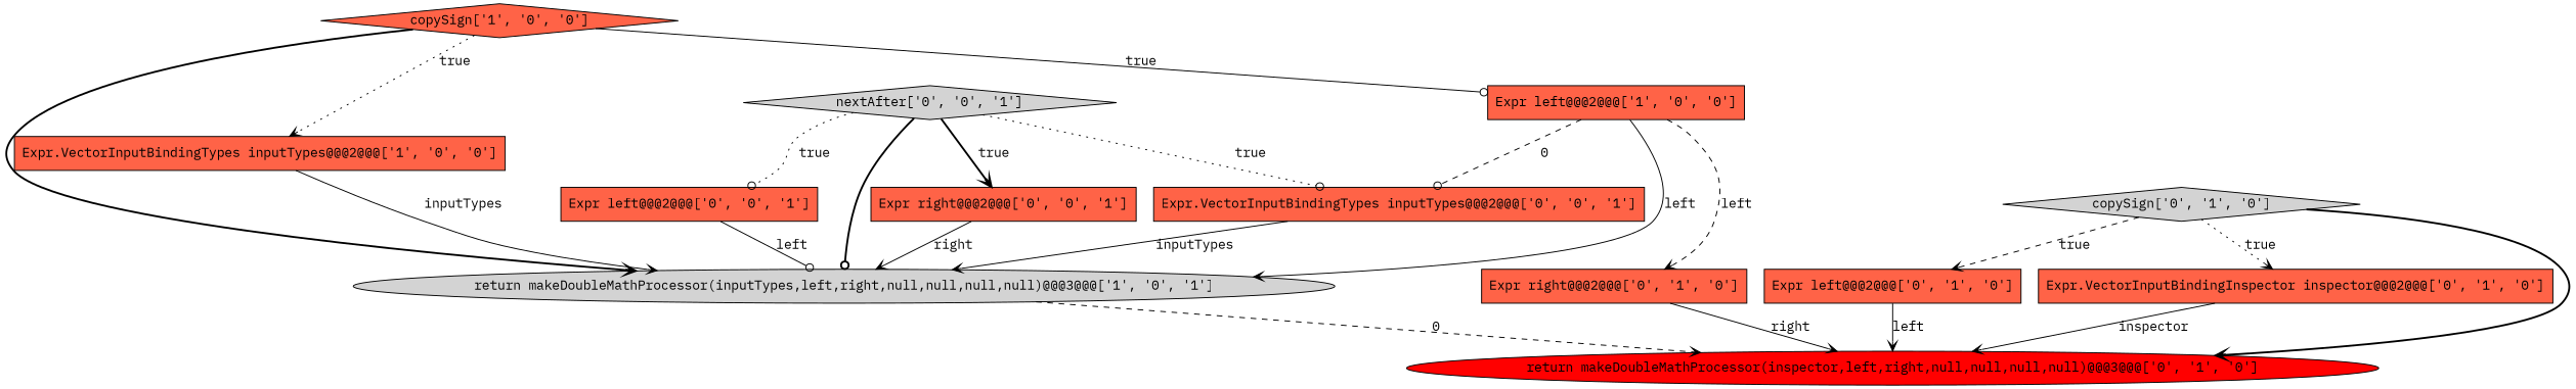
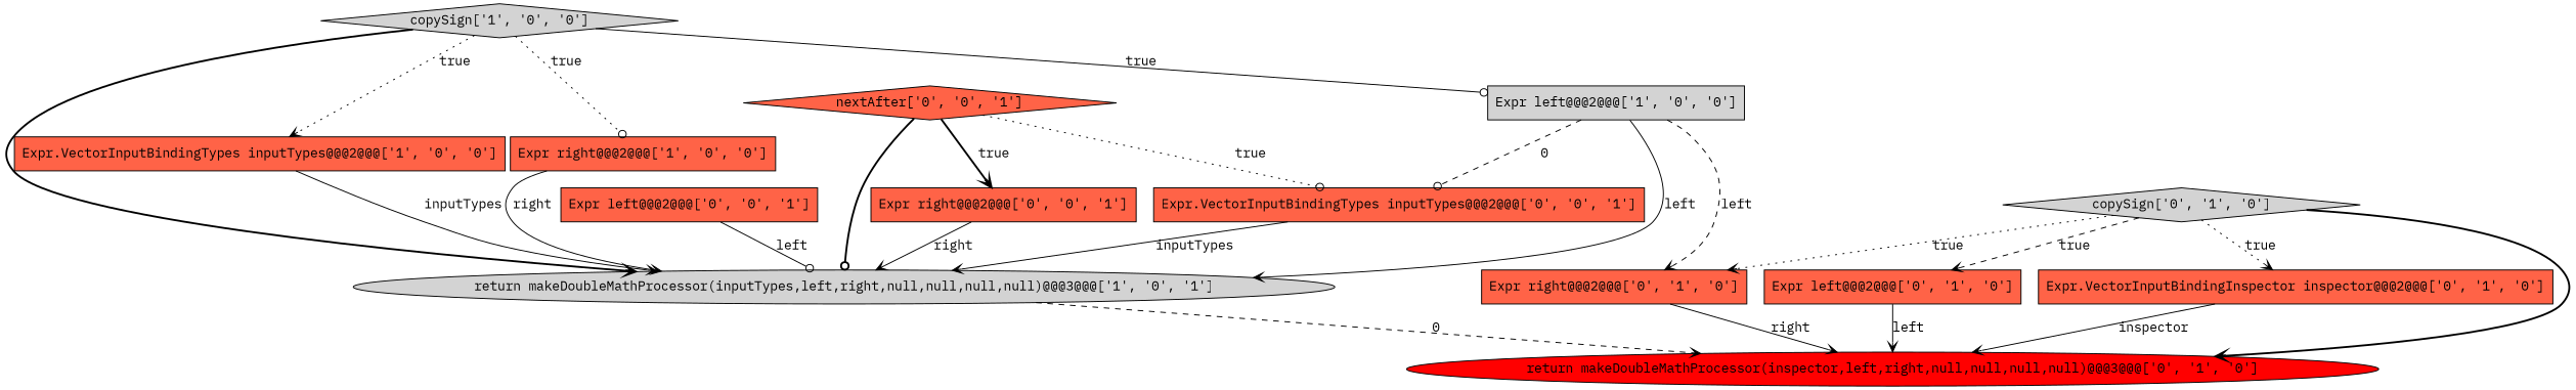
  digraph {
    fontname="IBM Plex Mono"
    node [fillcolor=tomato fontname="IBM Plex Mono" shape=box style=filled]
    edge [arrowhead=vee fontname="IBM Plex Mono" style=solid]
-   n1 [label="Expr left@@@2@@@['1', '0', '0']"]
+   n1 [fillcolor=lightgray label="Expr left@@@2@@@['1', '0', '0']"]
    n2 [label="Expr right@@@2@@@['0', '1', '0']"]
    n3 [label="Expr.VectorInputBindingTypes inputTypes@@@2@@@['0', '0', '1']"]
    n4 [fillcolor=lightgray label="return makeDoubleMathProcessor(inputTypes,left,right,null,null,null,null)@@@3@@@['1', '0', '1']" shape=ellipse]
    n5 [fillcolor=red label="return makeDoubleMathProcessor(inspector,left,right,null,null,null,null)@@@3@@@['0', '1', '0']" shape=ellipse]
    n6 [label="Expr right@@@2@@@['0', '0', '1']"]
    n7 [label="Expr left@@@2@@@['0', '1', '0']"]
-   n8 [label="copySign['1', '0', '0']" shape=diamond]
+   n8 [fillcolor=lightgray label="copySign['1', '0', '0']" shape=diamond]
    n9 [label="Expr.VectorInputBindingTypes inputTypes@@@2@@@['1', '0', '0']"]
+   n10 [label="Expr right@@@2@@@['1', '0', '0']"]
    n11 [label="Expr.VectorInputBindingInspector inspector@@@2@@@['0', '1', '0']"]
    n12 [label="Expr left@@@2@@@['0', '0', '1']"]
-   n13 [fillcolor=lightgray label="nextAfter['0', '0', '1']" shape=diamond]
+   n13 [label="nextAfter['0', '0', '1']" shape=diamond]
    n14 [fillcolor=lightgray label="copySign['0', '1', '0']" shape=diamond]
    n1 -> n2 [label=left style=dashed]
    n1 -> n3 [arrowhead=odot label=0 style=dashed]
    n1 -> n4 [label=left]
    n2 -> n5 [label=right]
    n3 -> n4 [label=inputTypes]
    n4 -> n5 [label=0 style=dashed]
    n6 -> n4 [label=right]
    n7 -> n5 [label=left]
    n8 -> n1 [arrowhead=odot label=true]
    n8 -> n4 [style=bold]
    n8 -> n9 [label=true style=dotted]
+   n8 -> n10 [arrowhead=odot label=true style=dotted]
    n9 -> n4 [label=inputTypes]
+   n10 -> n4 [label=right]
    n11 -> n5 [label=inspector]
    n12 -> n4 [arrowhead=odot label=left]
    n13 -> n3 [arrowhead=odot label=true style=dotted]
    n13 -> n4 [arrowhead=odot style=bold]
    n13 -> n6 [label=true style=bold]
-   n13 -> n12 [arrowhead=odot label=true style=dotted]
+   n14 -> n2 [label=true style=dotted]
    n14 -> n5 [style=bold]
    n14 -> n7 [label=true style=dashed]
    n14 -> n11 [label=true style=dotted]
  }
